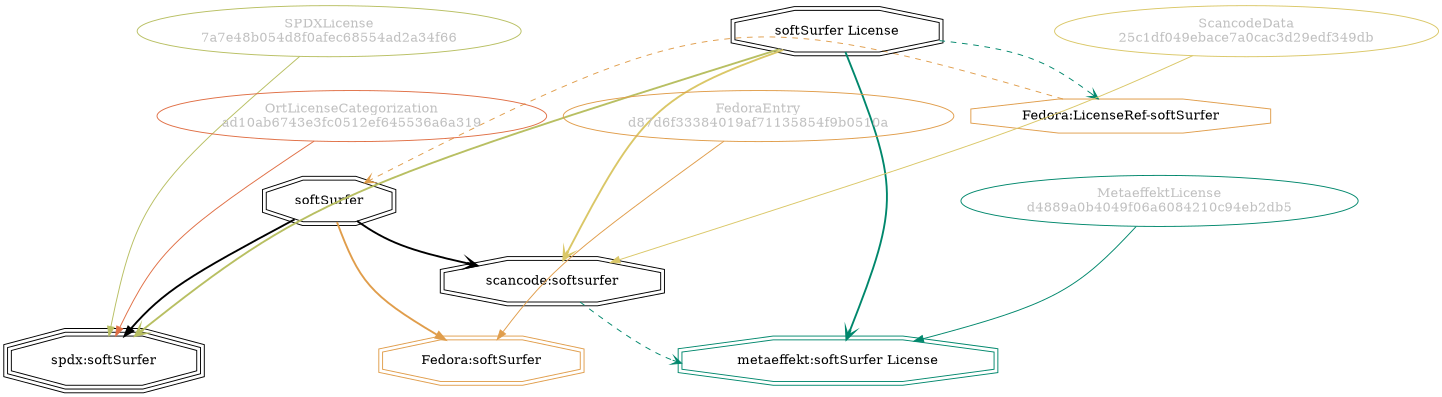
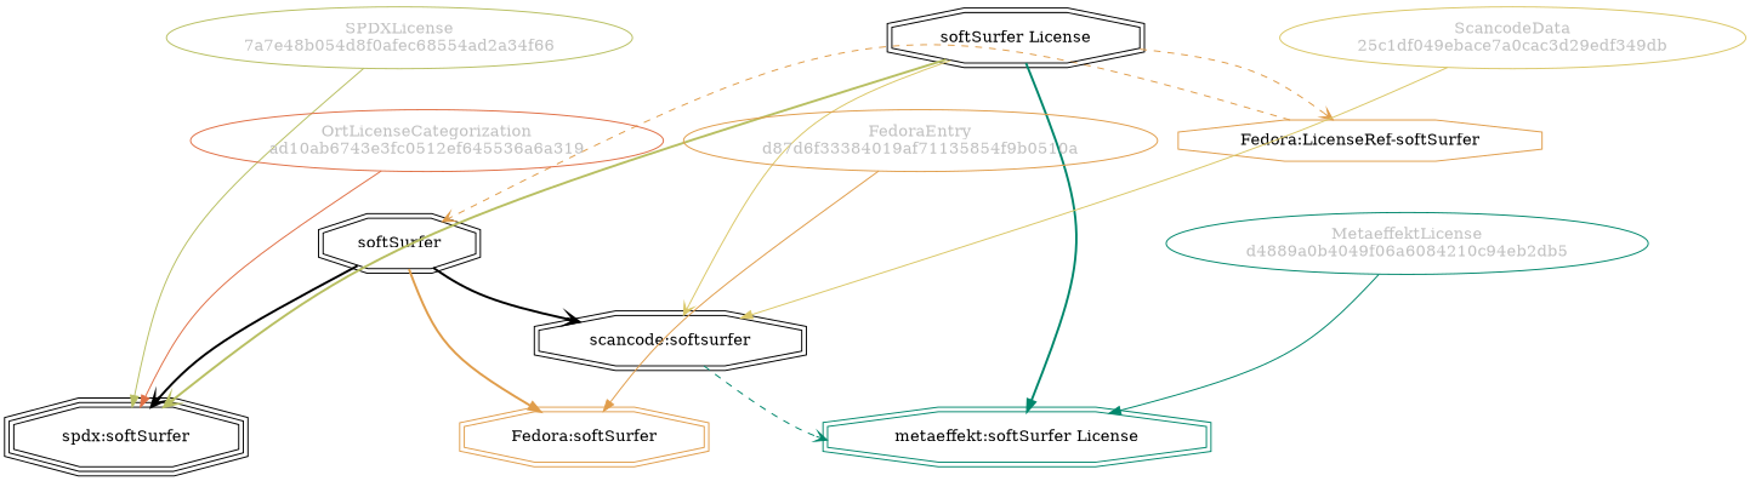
  strict digraph {
    splines=curved
    node [shape=ellipse]
    edge [color="#e09d4b" weight=0.5 arrowhead=vee style=bold]
    n1 [color="#b8bf62" fillcolor="beige;1" fontcolor=gray label="SPDXLicense\n7a7e48b054d8f0afec68554ad2a34f66"]
    n2 [label="spdx:softSurfer" shape=tripleoctagon]
    n3 [color="#e09d4b" label="Fedora:softSurfer" shape=doubleoctagon]
    n4 [color="#00876c" label="metaeffekt:softSurfer License" shape=doubleoctagon]
    n5 [label=softSurfer shape=doubleoctagon]
    n6 [label="scancode:softsurfer" shape=doubleoctagon]
    n7 [color="#e09d4b" label="Fedora:LicenseRef-softSurfer" shape=octagon]
    n8 [label="softSurfer License" shape=doubleoctagon]
    n9 [color="#e09d4b" fillcolor="beige;1" fontcolor=gray label="FedoraEntry\nd87d6f33384019af71135854f9b0510a"]
    n10 [color="#dac767" fillcolor="beige;1" fontcolor=gray label="ScancodeData\n25c1df049ebace7a0cac3d29edf349db"]
    n11 [color="#e06f45" fillcolor="beige;1" fontcolor=gray label="OrtLicenseCategorization\nad10ab6743e3fc0512ef645536a6a319"]
    n12 [color="#00876c" fillcolor="beige;1" fontcolor=gray label="MetaeffektLicense\nd4889a0b4049f06a6084210c94eb2db5"]
    n1 -> n2 [color="#b8bf62" arrowhead="" style=""]
-   n5 -> n2 [arrowhead=normal weight=0.7 color=""]
+   n5 -> n2 [weight=0.7 color=""]
    n5 -> n3 [arrowhead=normal weight=0.7]
    n5 -> n6 [weight=0.7 color=""]
    n6 -> n4 [color="#00876c" style=dashed]
    n7 -> n5 [style=dashed]
    n8 -> n2 [color="#b8bf62" weight=0.7]
-   n8 -> n4 [color="#00876c" weight=0.7]
-   n8 -> n6 [color="#dac767" weight=0.7]
-   n8 -> n7 [color="#00876c" style=dashed]
+   n8 -> n4 [arrowhead=normal color="#00876c" weight=0.7]
+   n8 -> n6 [color="#dac767" style=solid weight=0.7]
+   n8 -> n7 [style=dashed]
    n9 -> n3 [arrowhead="" style=""]
    n10 -> n6 [color="#dac767" arrowhead="" style=""]
    n11 -> n2 [color="#e06f45" arrowhead="" style=""]
    n12 -> n4 [color="#00876c" arrowhead="" style=""]
  }
